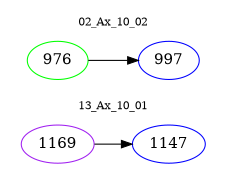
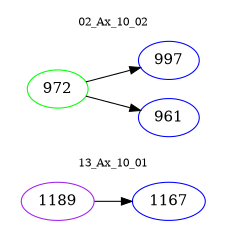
  digraph {
    rankdir=LR
    node [color=blue]
    edge [color=black]
-   n1 [color=purple label=1169]
-   n2 [label=1147]
-   n3 [color=green label=976]
+   n1 [color=purple label=1189]
+   n2 [label=1167]
+   n3 [color=green label=972]
+   n4 [label=961]
    n5 [label=997]
    subgraph cluster_1 {
      color=white
      fontsize=10
      label="13_Ax_10_01"
      n1
      n2
    }
    subgraph cluster_2 {
      color=white
      fontsize=10
      label="02_Ax_10_02"
      n3
+     n4
      n5
    }
    n1 -> n2
+   n3 -> n4
    n3 -> n5
  }
